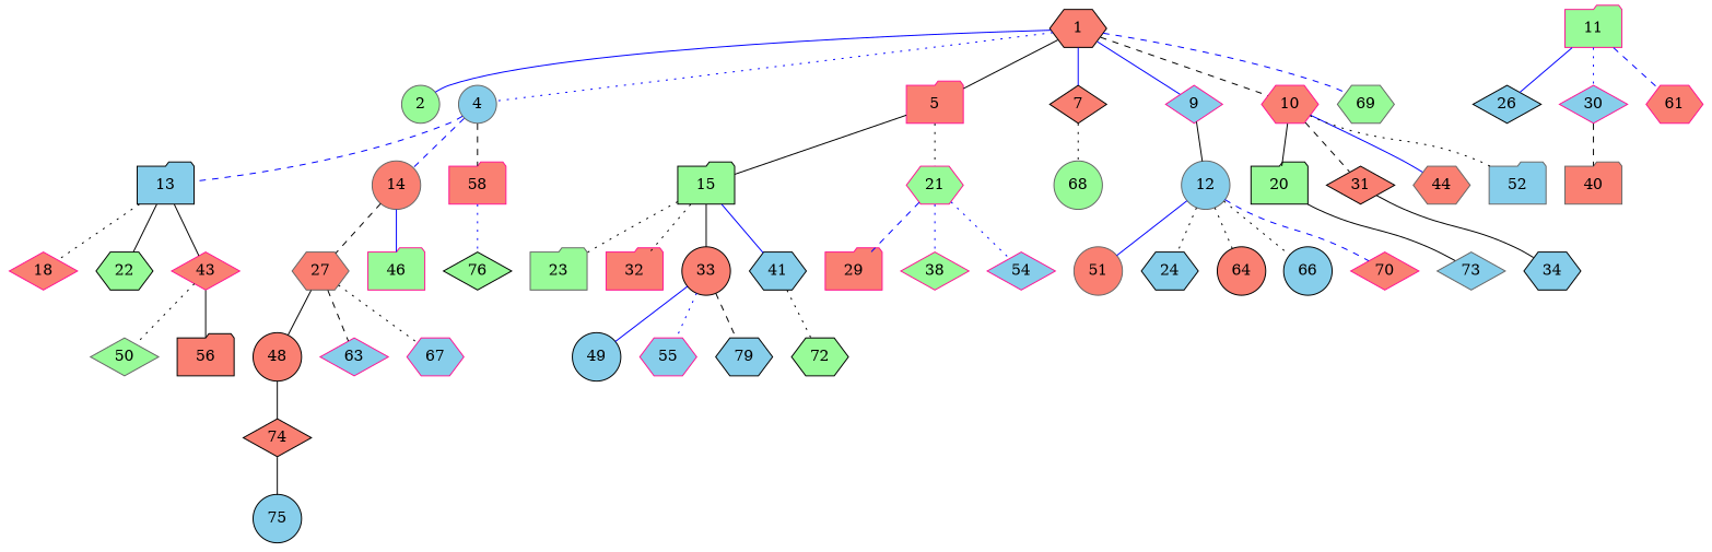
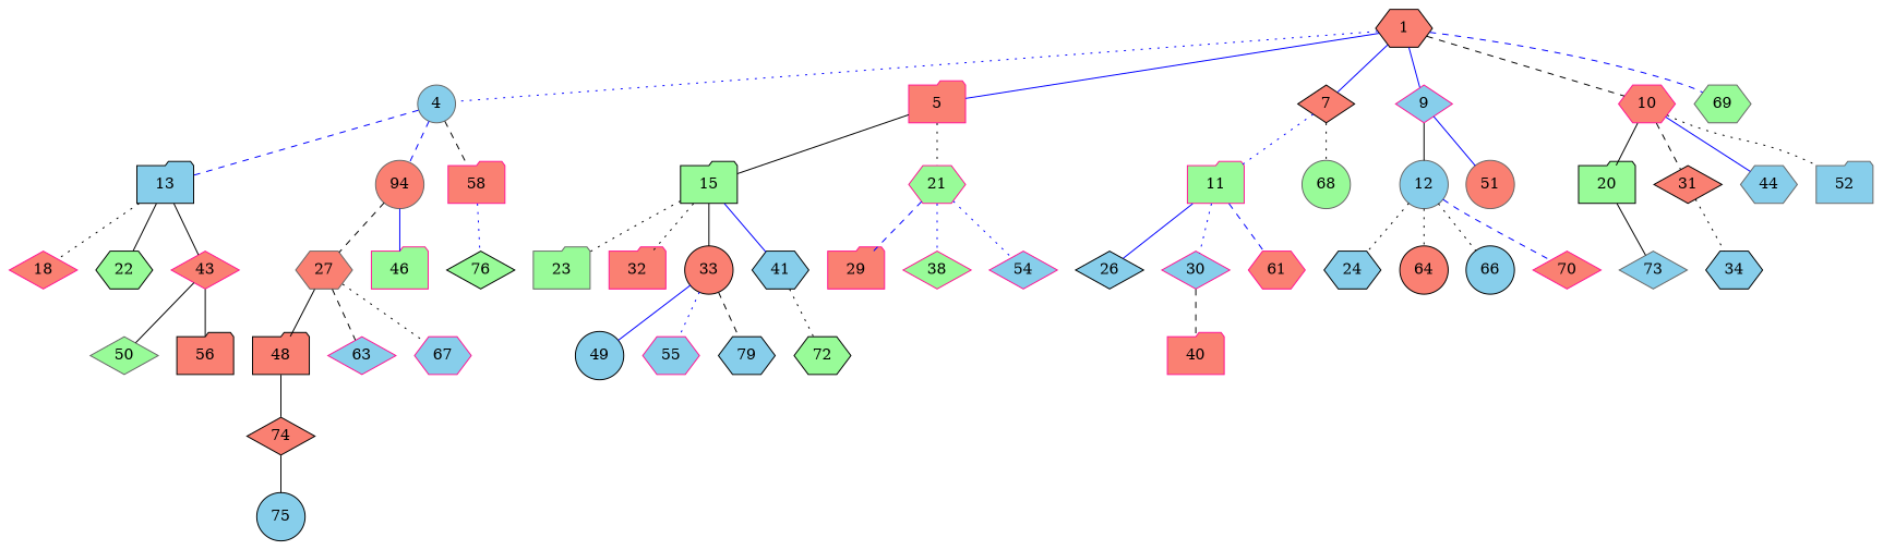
  graph {
    node [color=black fillcolor=salmon shape=hexagon style=filled]
    edge [color=black style=solid]
    1 [super="+3"]
-   2 [color=gray40 fillcolor=palegreen shape=circle]
    4 [color=gray40 fillcolor=skyblue shape=circle super="+36"]
    5 [color=deeppink shape=folder super="+6"]
    7 [shape=diamond super="+8"]
    9 [color=deeppink fillcolor=skyblue shape=diamond super="+45"]
    10 [color=deeppink super="+16"]
    69 [color=gray40 fillcolor=palegreen]
    13 [fillcolor=skyblue shape=folder super="+17"]
-   14 [color=gray40 shape=circle super="+35"]
+   14 [color=gray40 shape=circle super="+35" label=94]
    58 [color=deeppink shape=folder super="+80"]
    15 [fillcolor=palegreen shape=folder super="+28"]
    21 [color=deeppink fillcolor=palegreen super="+47"]
    11 [color=deeppink fillcolor=palegreen shape=folder super="+19"]
    68 [color=gray40 fillcolor=palegreen shape=circle]
    12 [color=gray40 fillcolor=skyblue shape=circle super="+25"]
    51 [color=gray40 shape=circle]
    20 [fillcolor=palegreen shape=folder super="+59"]
    31 [shape=diamond]
-   44 [color=gray40]
+   44 [color=gray40 fillcolor=skyblue]
    52 [color=gray40 fillcolor=skyblue shape=folder]
    18 [color=deeppink shape=diamond super="+37"]
    22 [fillcolor=palegreen]
    43 [color=deeppink shape=diamond super="+65"]
    27 [color=gray40 super="+42"]
    46 [color=deeppink fillcolor=palegreen shape=folder]
    76 [fillcolor=palegreen shape=diamond]
    23 [color=gray40 fillcolor=palegreen shape=folder]
    32 [color=deeppink shape=folder]
    33 [shape=circle super="+39"]
    41 [fillcolor=skyblue super="+53"]
    29 [color=deeppink shape=folder super="+71"]
    38 [color=deeppink fillcolor=palegreen shape=diamond super="+57"]
    54 [color=deeppink fillcolor=skyblue shape=diamond]
    26 [fillcolor=skyblue shape=diamond]
    30 [color=deeppink fillcolor=skyblue shape=diamond]
    61 [color=deeppink]
    24 [fillcolor=skyblue]
    64 [shape=circle]
    66 [fillcolor=skyblue shape=circle]
    70 [color=deeppink shape=diamond]
    73 [color=gray40 fillcolor=skyblue shape=diamond]
    34 [fillcolor=skyblue super="+60"]
-   40 [color=gray40 shape=folder super="+77"]
+   40 [color=deeppink shape=folder super="+77"]
    50 [color=gray40 fillcolor=palegreen shape=diamond]
    56 [shape=folder]
-   48 [shape=circle]
+   48 [shape=folder]
    63 [color=deeppink fillcolor=skyblue shape=diamond]
    67 [color=deeppink fillcolor=skyblue]
    49 [fillcolor=skyblue shape=circle]
    55 [color=deeppink fillcolor=skyblue super="+62"]
    79 [fillcolor=skyblue]
    72 [fillcolor=palegreen]
    74 [shape=diamond]
    75 [fillcolor=skyblue shape=circle]
-   1 -- 2 [color=blue]
    1 -- 4 [color=blue style=dotted]
-   1 -- 5
+   1 -- 5 [color=blue]
    1 -- 7 [color=blue]
    1 -- 9 [color=blue]
    1 -- 10 [style=dashed]
    1 -- 69 [color=blue style=dashed]
    4 -- 13 [color=blue style=dashed]
    4 -- 14 [color=blue style=dashed]
    4 -- 58 [style=dashed]
    5 -- 15
    5 -- 21 [style=dotted]
+   7 -- 11 [color=blue style=dotted]
    7 -- 68 [style=dotted]
    9 -- 12
-   12 -- 51 [color=blue]
+   9 -- 51 [color=blue]
    10 -- 20
    10 -- 31 [style=dashed]
    10 -- 44 [color=blue]
    10 -- 52 [style=dotted]
    13 -- 18 [style=dotted]
    13 -- 22
    13 -- 43
    14 -- 27 [style=dashed]
    14 -- 46 [color=blue]
    58 -- 76 [color=blue style=dotted]
    15 -- 23 [style=dotted]
    15 -- 32 [style=dotted]
    15 -- 33
    15 -- 41 [color=blue]
    21 -- 29 [color=blue style=dashed]
    21 -- 38 [color=blue style=dotted]
    21 -- 54 [color=blue style=dotted]
    11 -- 26 [color=blue]
    11 -- 30 [color=blue style=dotted]
    11 -- 61 [color=blue style=dashed]
    12 -- 24 [style=dotted]
    12 -- 64 [style=dotted]
    12 -- 66 [style=dotted]
    12 -- 70 [color=blue style=dashed]
    20 -- 73
-   31 -- 34
-   43 -- 50 [style=dotted]
+   31 -- 34 [style=dotted]
+   43 -- 50
    43 -- 56
    27 -- 48
    27 -- 63 [style=dashed]
    27 -- 67 [style=dotted]
    33 -- 49 [color=blue]
    33 -- 55 [color=blue style=dotted]
    33 -- 79 [style=dashed]
    41 -- 72 [style=dotted]
    30 -- 40 [style=dashed]
    48 -- 74
    74 -- 75
  }
